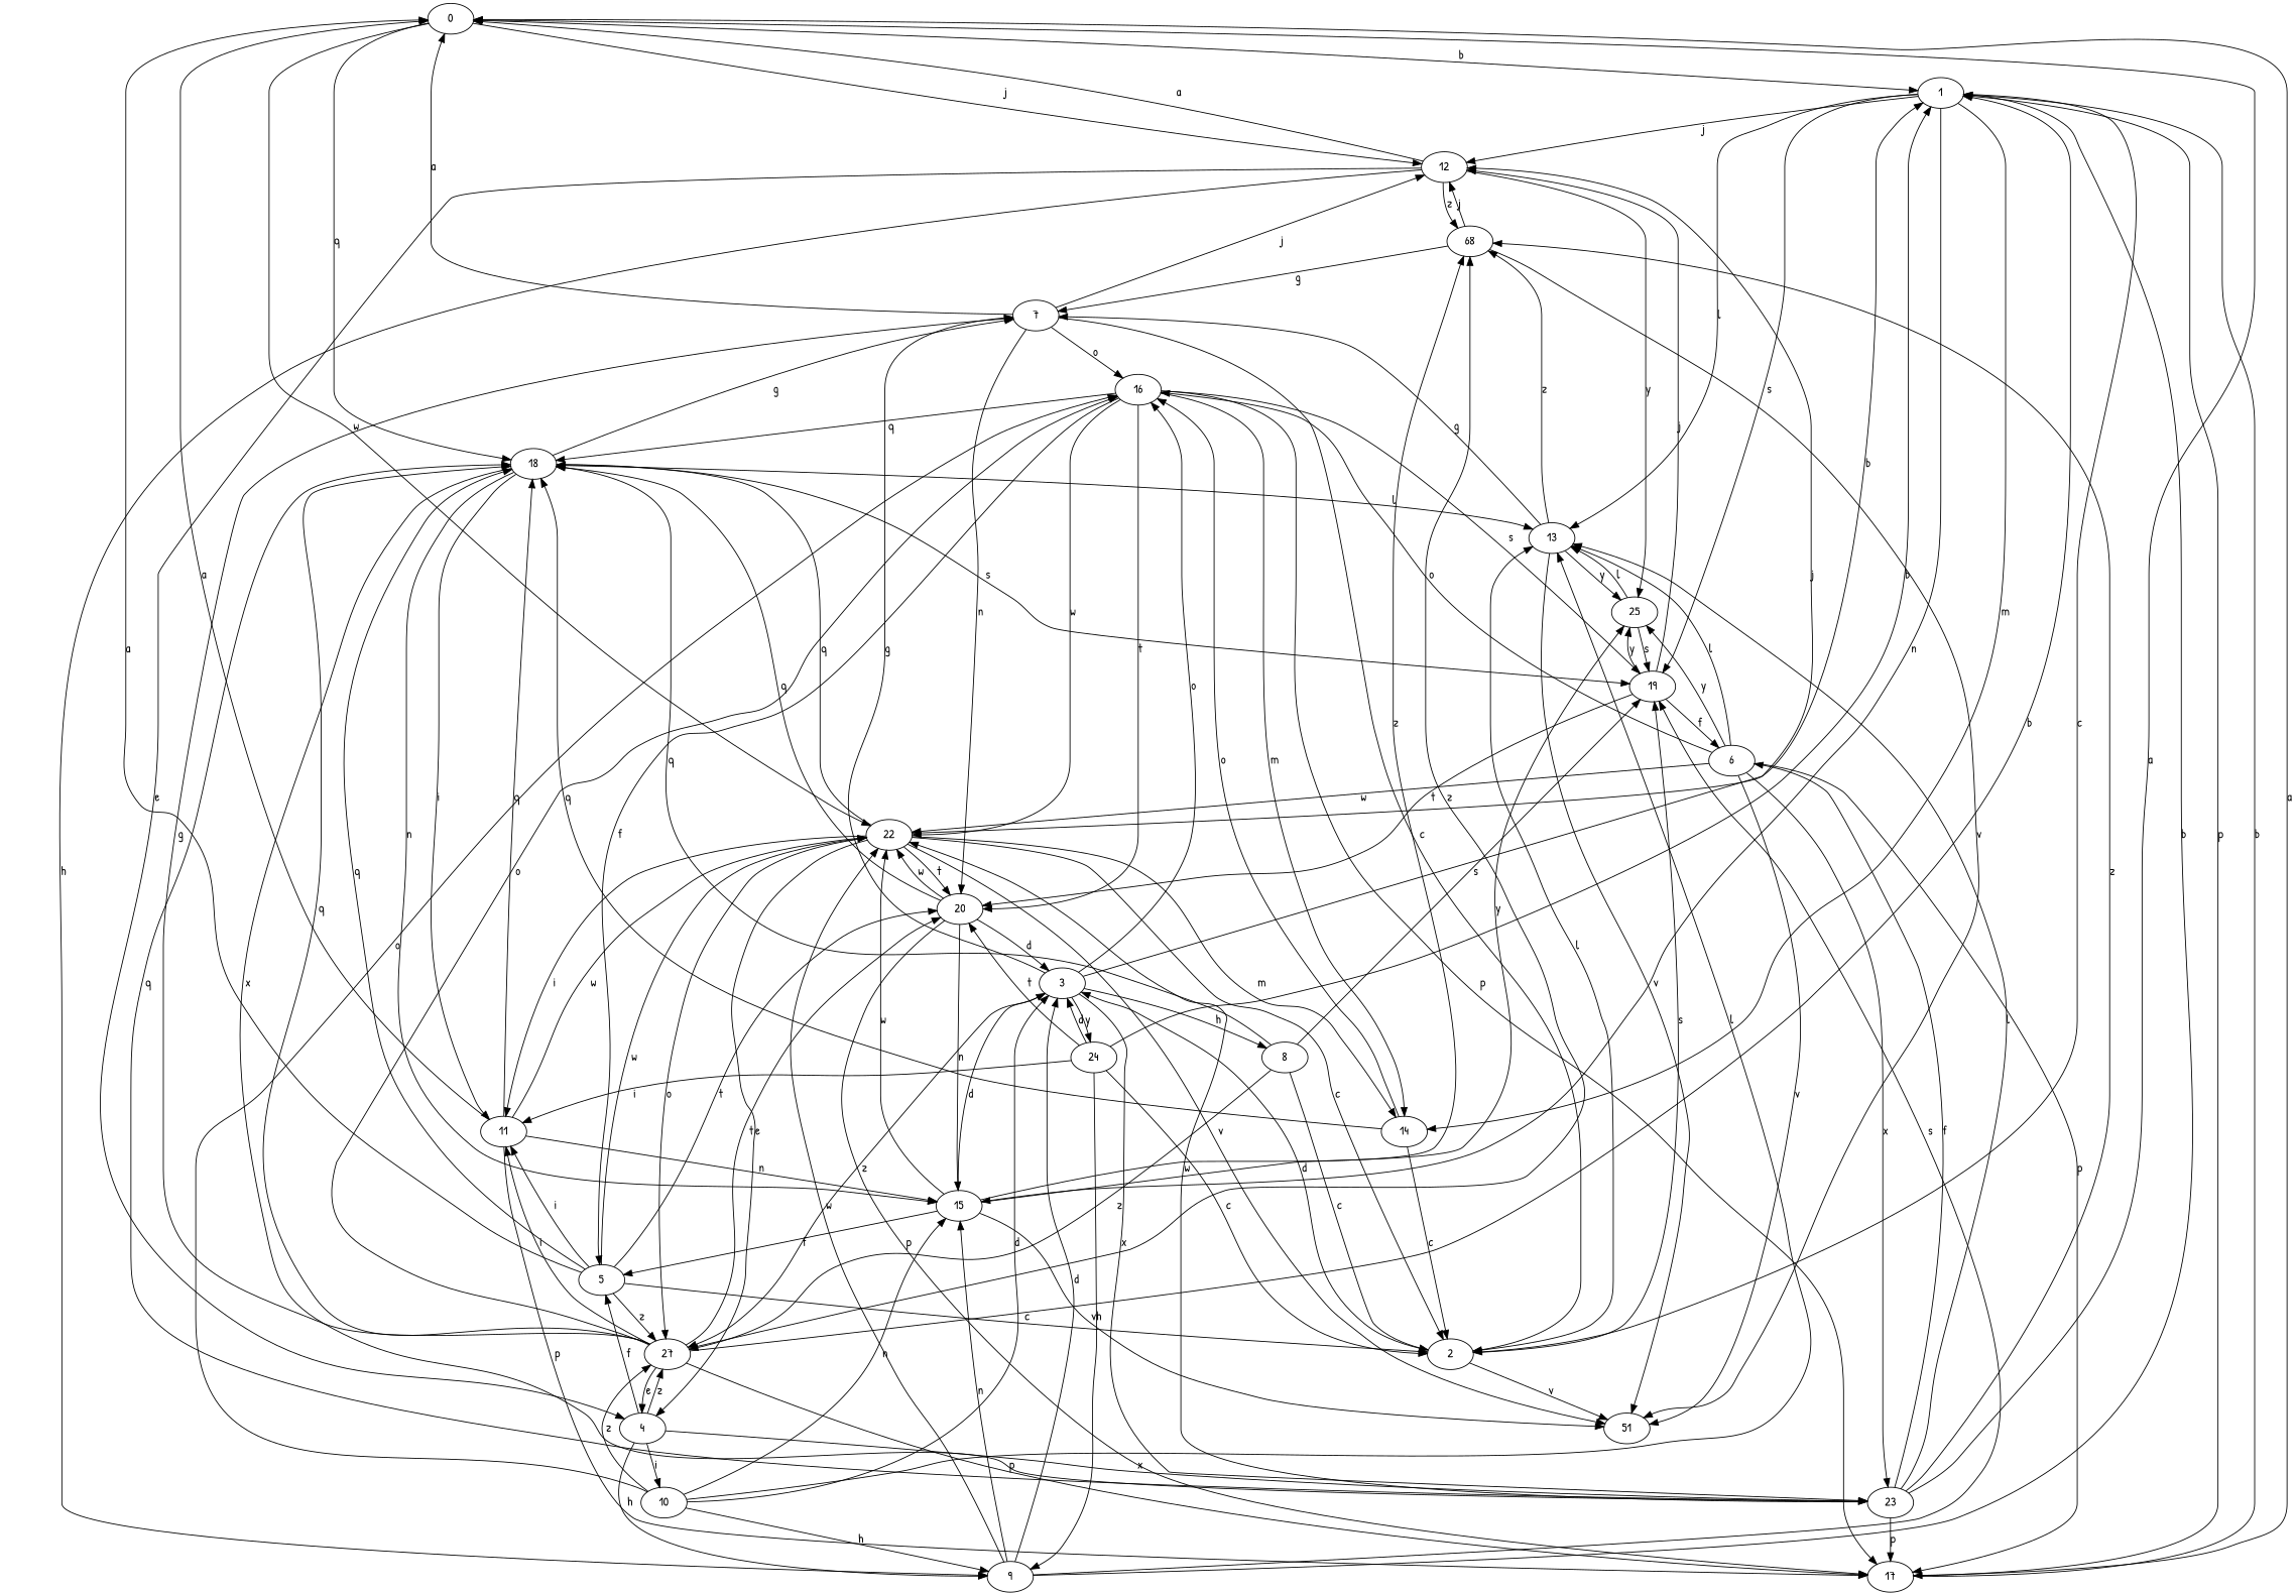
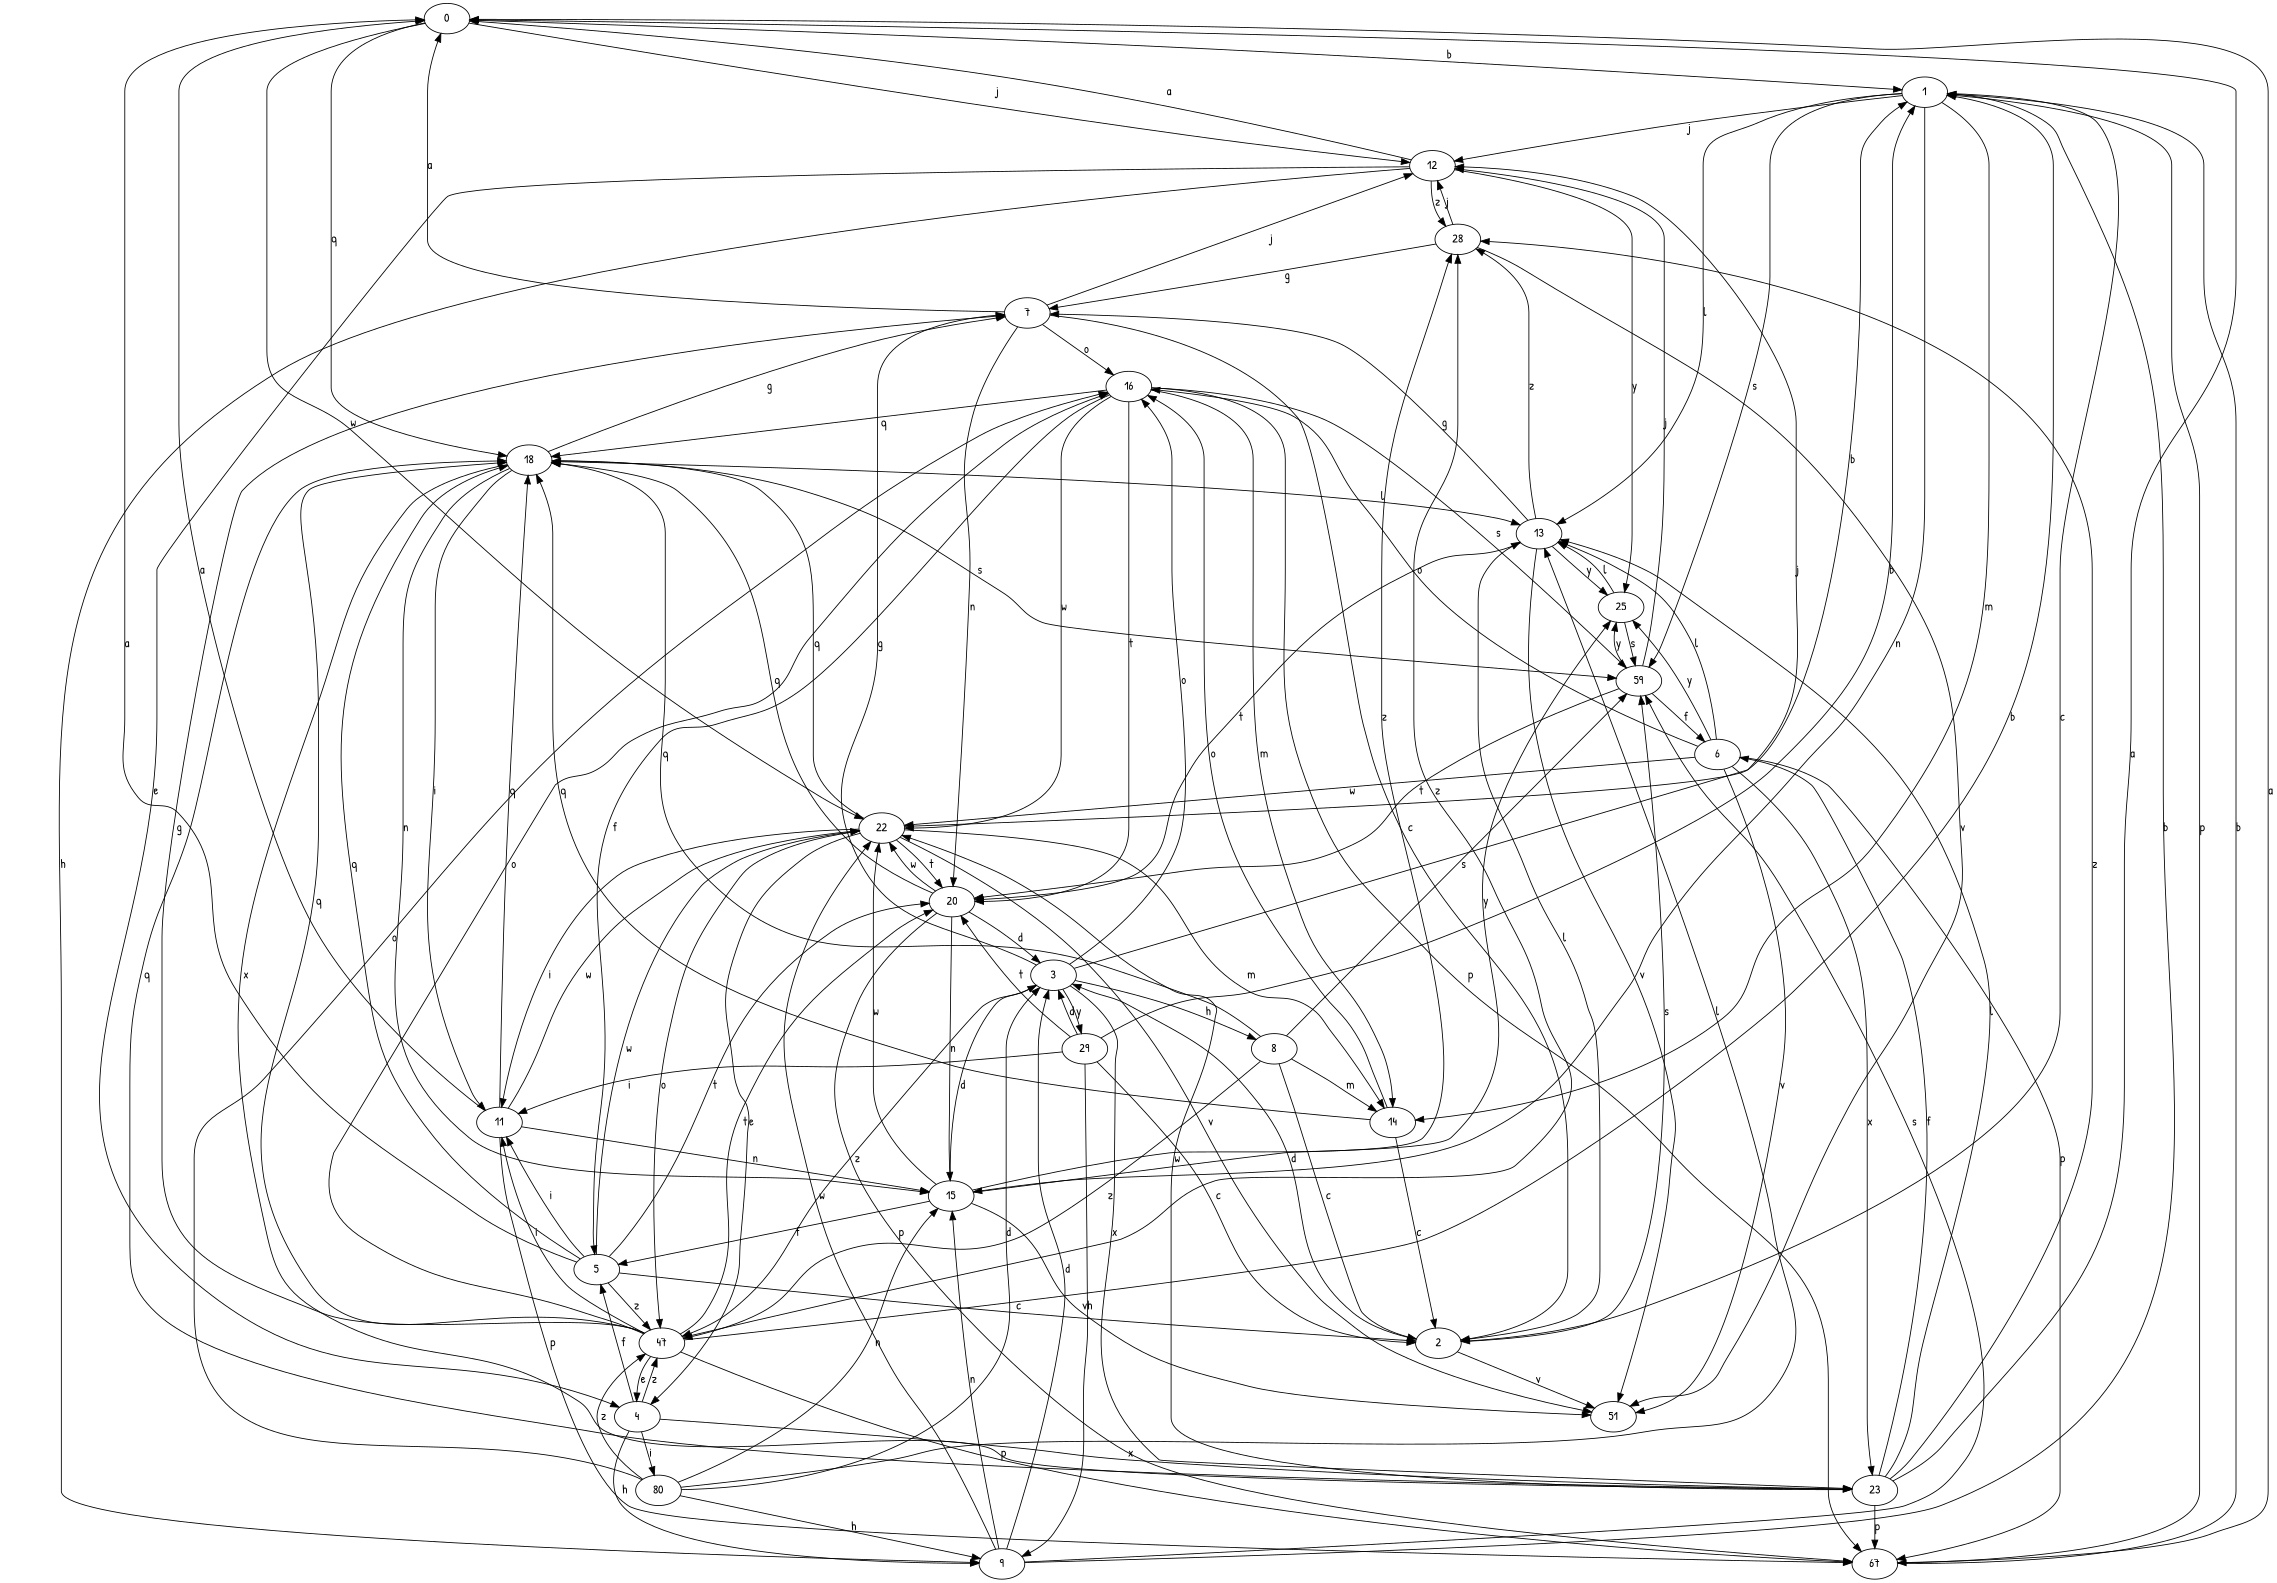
  strict digraph {
    fontname="Patrick Hand"
    node [fontname="Patrick Hand"]
    edge [fontname="Patrick Hand"]
    0
    1
    12
    18
    22
    2
    13
    14
    15
-   17
-   19
+   17 [label=67]
+   19 [label=59]
    4
    9
    25
-   28 [label=68]
+   28
    7
    23
    11
    n19 [label=51]
-   27
+   27 [label=47]
    20
    3
    16
    5
    6
    8
-   24
-   10
+   24 [label=29]
+   10 [label=80]
    0 -> 1 [label=b]
    0 -> 12 [label=j]
    0 -> 18 [label=q]
    0 -> 22 [label=w]
    1 -> 12 [label=j]
    1 -> 2 [label=c]
    1 -> 13 [label=l]
    1 -> 14 [label=m]
    1 -> 15 [label=n]
    1 -> 17 [label=p]
    1 -> 19 [label=s]
    12 -> 0 [label=a]
    12 -> 4 [label=e]
    12 -> 9 [label=h]
    12 -> 25 [label=y]
    12 -> 28 [label=z]
    18 -> 13 [label=l]
    18 -> 15 [label=n]
    18 -> 19 [label=s]
    18 -> 7 [label=g]
    18 -> 23 [label=x]
    18 -> 11 [label=i]
    22 -> 1 [label=b]
    22 -> 18 [label=q]
-   22 -> 2 [label=c]
    22 -> 14 [label=m]
    22 -> 4 [label=e]
    22 -> 11 [label=i]
    22 -> n19 [label=v]
    22 -> 27 [label=o]
    22 -> 20 [label=t]
    2 -> 13 [label=l]
    2 -> 19 [label=s]
    2 -> n19 [label=v]
    2 -> 3 [label=d]
    13 -> 25 [label=y]
    13 -> 28 [label=z]
    13 -> 7 [label=g]
    13 -> n19 [label=v]
+   13 -> 20 [label=t]
    14 -> 18 [label=q]
    14 -> 2 [label=c]
    14 -> 16 [label=o]
    15 -> 22 [label=w]
    15 -> 25 [label=y]
    15 -> 28 [label=z]
    15 -> n19 [label=v]
    15 -> 3 [label=d]
    15 -> 5 [label=f]
    17 -> 0 [label=a]
    17 -> 1 [label=b]
    19 -> 12 [label=j]
    19 -> 25 [label=y]
    19 -> 20 [label=t]
    19 -> 6 [label=f]
    4 -> 9 [label=h]
    4 -> 23 [label=x]
    4 -> 27 [label=z]
    4 -> 5 [label=f]
    4 -> 10 [label=i]
    9 -> 1 [label=b]
    9 -> 22 [label=w]
    9 -> 15 [label=n]
    9 -> 19 [label=s]
    9 -> 3 [label=d]
    25 -> 13 [label=l]
    25 -> 19 [label=s]
    28 -> 12 [label=j]
    28 -> 7 [label=g]
    28 -> n19 [label=v]
    7 -> 0 [label=a]
    7 -> 12 [label=j]
    7 -> 2 [label=c]
    7 -> 20 [label=n]
    7 -> 16 [label=o]
    23 -> 0 [label=a]
    23 -> 18 [label=q]
    23 -> 22 [label=w]
    23 -> 13 [label=l]
    23 -> 17 [label=p]
    23 -> 28 [label=z]
    23 -> 6 [label=f]
    11 -> 0 [label=a]
    11 -> 18 [label=q]
    11 -> 22 [label=w]
    11 -> 15 [label=n]
    11 -> 17 [label=p]
    27 -> 1 [label=b]
    27 -> 18 [label=q]
    27 -> 17 [label=p]
    27 -> 4 [label=e]
    27 -> 28 [label=z]
    27 -> 7 [label=g]
    27 -> 11 [label=i]
    27 -> 20 [label=t]
    27 -> 16 [label=o]
    20 -> 18 [label=q]
    20 -> 22 [label=w]
    20 -> 15 [label=n]
    20 -> 17 [label=p]
    20 -> 3 [label=d]
    3 -> 12 [label=j]
    3 -> 7 [label=g]
    3 -> 23 [label=x]
    3 -> 27 [label=z]
    3 -> 16 [label=o]
    3 -> 8 [label=h]
    3 -> 24 [label=y]
    16 -> 18 [label=q]
    16 -> 22 [label=w]
    16 -> 14 [label=m]
    16 -> 17 [label=p]
    16 -> 19 [label=s]
    16 -> 20 [label=t]
    16 -> 5 [label=f]
    5 -> 0 [label=a]
    5 -> 18 [label=q]
    5 -> 22 [label=w]
    5 -> 2 [label=c]
    5 -> 11 [label=i]
    5 -> 27 [label=z]
    5 -> 20 [label=t]
    6 -> 22 [label=w]
    6 -> 13 [label=l]
    6 -> 17 [label=p]
    6 -> 25 [label=y]
    6 -> 23 [label=x]
    6 -> n19 [label=v]
    6 -> 16 [label=o]
    8 -> 18 [label=q]
    8 -> 2 [label=c]
+   8 -> 14 [label=m]
    8 -> 19 [label=s]
    8 -> 27 [label=z]
    24 -> 1 [label=b]
    24 -> 2 [label=c]
    24 -> 9 [label=h]
    24 -> 11 [label=i]
    24 -> 20 [label=t]
    24 -> 3 [label=d]
    10 -> 13 [label=l]
    10 -> 15 [label=n]
    10 -> 9 [label=h]
    10 -> 27 [label=z]
    10 -> 3 [label=d]
    10 -> 16 [label=o]
  }
